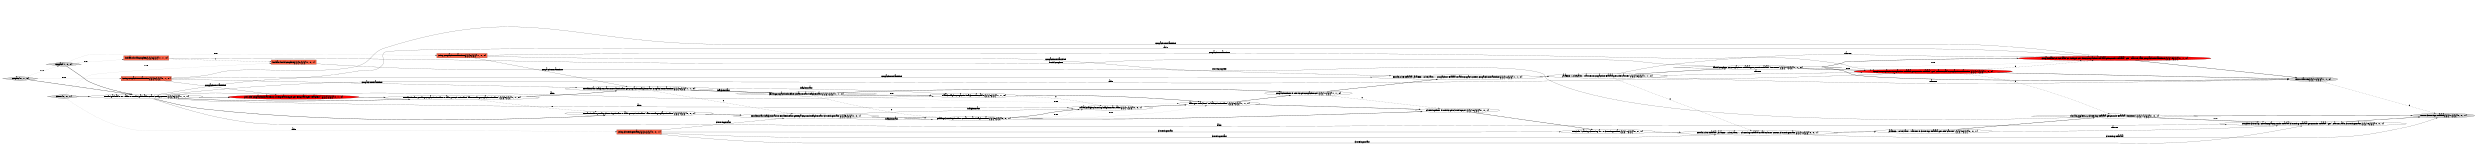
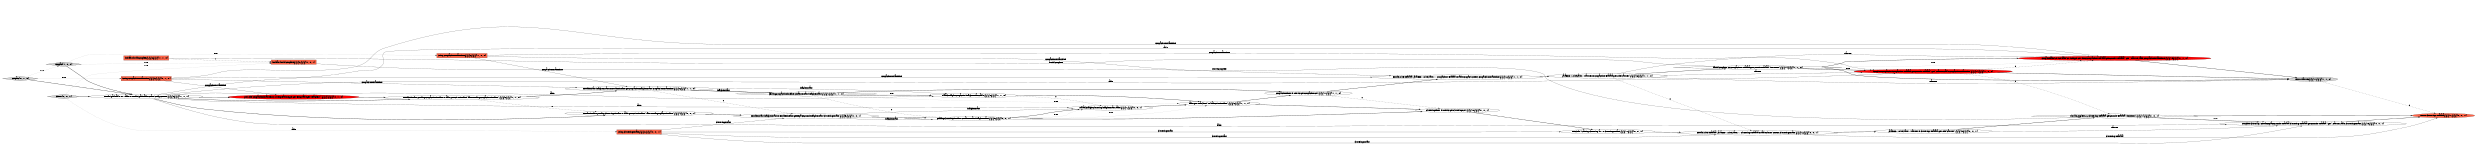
  digraph {
    rankdir=LR
    node [fillcolor=white shape=ellipse style=filled]
    edge [style=bold]
    n1 [fillcolor=lightgray label="compact['0', '1', '0']" shape=diamond]
    n2 [label="HoodieSparkTable<T> table = HoodieSparkTable.create(config,context)@@@3@@@['1', '1', '1']"]
    n3 [fillcolor=tomato label="String compactionInstantTime@@@2@@@['0', '1', '0']" shape=box]
    n4 [fillcolor=lightgray label="compact['1', '0', '0']" shape=diamond]
    n5 [label="HoodieTimeline pendingCompactionTimeline = table.getActiveTimeline().filterPendingCompactionTimeline()@@@5@@@['1', '1', '0']"]
    n6 [label="completeClustering((HoodieReplaceCommitMetadata)clusteringMetadata.getCommitMetadata().get(),statuses,table,clusteringInstant)@@@15@@@['0', '0', '1']"]
    n7 [label="rollbackInflightCompaction(inflightInstant,table)@@@8@@@['1', '1', '0']"]
    n8 [fillcolor=red label="completeTableService(TableServiceType.COMPACT,compactionMetadata.getCommitMetadata().get(),statuses,table,compactionInstantTime)@@@15@@@['0', '1', '0']"]
    n9 [fillcolor=red label="completeCompaction(compactionMetadata.getCommitMetadata().get(),statuses,table,compactionInstantTime)@@@14@@@['1', '0', '0']"]
    n10 [label="HoodieTimeline pendingClusteringTimeline = table.getActiveTimeline().filterPendingReplaceTimeline()@@@4@@@['0', '0', '1']"]
    n11 [fillcolor=red label="preWrite(compactionInstantTime,WriteOperationType.COMPACT,table.getMetaClient())@@@4@@@['0', '1', '0']"]
    n12 [label="rollbackInflightClustering(inflightInstant,table)@@@7@@@['0', '0', '1']"]
    n13 [fillcolor=tomato label="boolean shouldComplete@@@2@@@['1', '1', '0']" shape=box]
    n14 [fillcolor=tomato label="boolean shouldComplete@@@2@@@['0', '0', '1']" shape=box]
    n15 [label="shouldComplete && compactionMetadata.getCommitMetadata().isPresent()@@@14@@@['1', '1', '0']" shape=diamond]
    n16 [label="HoodieWriteMetadata<JavaRDD<WriteStatus>> compactionMetadata = table.compact(context,compactionInstantTime)@@@12@@@['1', '1', '0']"]
    n17 [label="HoodieInstant inflightInstant = HoodieTimeline.getCompactionInflightInstant(compactionInstantTime)@@@6@@@['1', '1', '0']"]
    n18 [label="compactionTimer = metrics.getCompactionCtx()@@@11@@@['1', '1', '0']"]
    n19 [label="clusteringTimer = metrics.getClusteringCtx()@@@10@@@['0', '0', '1']"]
    n20 [label="JavaRDD<WriteStatus> statuses = compactionMetadata.getWriteStatuses()@@@13@@@['1', '1', '0']"]
    n21 [label="LOG.info(\"Starting clustering at \" + clusteringInstant)@@@11@@@['0', '0', '1']"]
-   n22 [fillcolor=lightgray label="return clusteringMetadata@@@17@@@['0', '0', '1']"]
+   n22 [fillcolor=tomato label="return clusteringMetadata@@@17@@@['0', '0', '1']"]
    n23 [label="table.getMetaClient().reloadActiveTimeline()@@@8@@@['1', '1', '1']"]
    n24 [fillcolor=lightgray label="return statuses@@@17@@@['1', '1', '0']"]
    n25 [label="shouldComplete && clusteringMetadata.getCommitMetadata().isPresent()@@@14@@@['0', '0', '1']" shape=diamond]
    n26 [label="HoodieInstant inflightInstant = HoodieTimeline.getReplaceCommitInflightInstant(clusteringInstant)@@@5@@@['0', '0', '1']"]
    n27 [label="HoodieWriteMetadata<JavaRDD<WriteStatus>> clusteringMetadata = table.cluster(context,clusteringInstant)@@@12@@@['0', '0', '1']"]
    n28 [label="JavaRDD<WriteStatus> statuses = clusteringMetadata.getWriteStatuses()@@@13@@@['0', '0', '1']"]
    n29 [label="pendingCompactionTimeline.containsInstant(inflightInstant)@@@7@@@['1', '1', '0']" shape=diamond]
    n30 [label="pendingClusteringTimeline.containsInstant(inflightInstant)@@@6@@@['0', '0', '1']" shape=diamond]
    n31 [fillcolor=tomato label="String compactionInstantTime@@@2@@@['1', '0', '0']" shape=box]
    n32 [fillcolor=lightgray label="cluster['0', '0', '1']" shape=diamond]
    n33 [fillcolor=tomato label="String clusteringInstant@@@2@@@['0', '0', '1']" shape=box]
    n1 -> n2
    n1 -> n3 [label=true style=dotted]
    n1 -> n4 [label=true style=dotted]
    n2 -> n5
    n2 -> n6 [label=table style=solid]
    n2 -> n7 [label=table style=solid]
    n2 -> n8 [label=table style=solid]
    n2 -> n9 [label=table style=solid]
    n2 -> n10
    n2 -> n11
    n2 -> n12 [label=table style=solid]
    n3 -> n8 [label=compactionInstantTime style=solid]
    n3 -> n11 [label=compactionInstantTime style=solid]
    n3 -> n16 [label=compactionInstantTime style=solid]
    n3 -> n17 [label=compactionInstantTime style=solid]
    n4 -> n2
-   n4 -> n13 [label=true style=dotted]
+   n4 -> n14 [label=true style=dotted]
    n4 -> n31 [label=true style=dotted]
    n5 -> n10 [label=0 style=dashed]
    n5 -> n17
    n6 -> n22
    n7 -> n12 [label=0 style=dashed]
    n7 -> n23
    n8 -> n24
    n9 -> n8 [label=0 style=dashed]
    n9 -> n24
    n9 -> n25 [label=0 style=dashed]
    n10 -> n26
    n11 -> n5
    n12 -> n23
    n13 -> n14 [label=7 style=dashed]
    n13 -> n15 [label=shouldComplete style=solid]
    n14 -> n25 [label=shouldComplete style=solid]
    n15 -> n8
    n15 -> n8 [label=true style=dotted]
    n15 -> n9 [label=true style=dotted]
    n15 -> n9
    n15 -> n24
    n16 -> n20
    n17 -> n7 [label=inflightInstant style=solid]
    n17 -> n26 [label=0 style=dashed]
    n17 -> n29
    n17 -> n29 [label=inflightInstant style=solid]
    n18 -> n16
    n18 -> n19 [label=0 style=dashed]
    n19 -> n21
    n20 -> n8 [label=statuses style=solid]
    n20 -> n9 [label=statuses style=solid]
    n20 -> n15
    n20 -> n24 [label=statuses style=solid]
    n20 -> n27 [label=0 style=dashed]
    n21 -> n27
    n23 -> n18
    n23 -> n19
    n24 -> n22 [label=0 style=dashed]
    n25 -> n6 [label=true style=dotted]
    n25 -> n6
    n25 -> n22
    n26 -> n12 [label=inflightInstant style=solid]
    n26 -> n30
    n26 -> n30 [label=inflightInstant style=solid]
    n27 -> n22 [label=clusteringMetadata style=solid]
    n27 -> n28
    n28 -> n6 [label=statuses style=solid]
    n28 -> n25
    n29 -> n7
    n29 -> n7 [label=true style=dotted]
    n29 -> n18
    n29 -> n23 [label=true style=dotted]
    n29 -> n30 [label=0 style=dashed]
    n30 -> n12 [label=true style=dotted]
    n30 -> n12
    n30 -> n19
    n30 -> n23 [label=true style=dotted]
    n31 -> n9 [label=compactionInstantTime style=solid]
    n31 -> n16 [label=compactionInstantTime style=solid]
    n31 -> n17 [label=compactionInstantTime style=solid]
    n32 -> n2
    n32 -> n14 [label=true style=dotted]
    n32 -> n33 [label=table style=dotted]
    n33 -> n6 [label=clusteringInstant style=solid]
    n33 -> n21 [label=clusteringInstant style=solid]
    n33 -> n26 [label=clusteringInstant style=solid]
    n33 -> n27 [label=clusteringInstant style=solid]
  }
